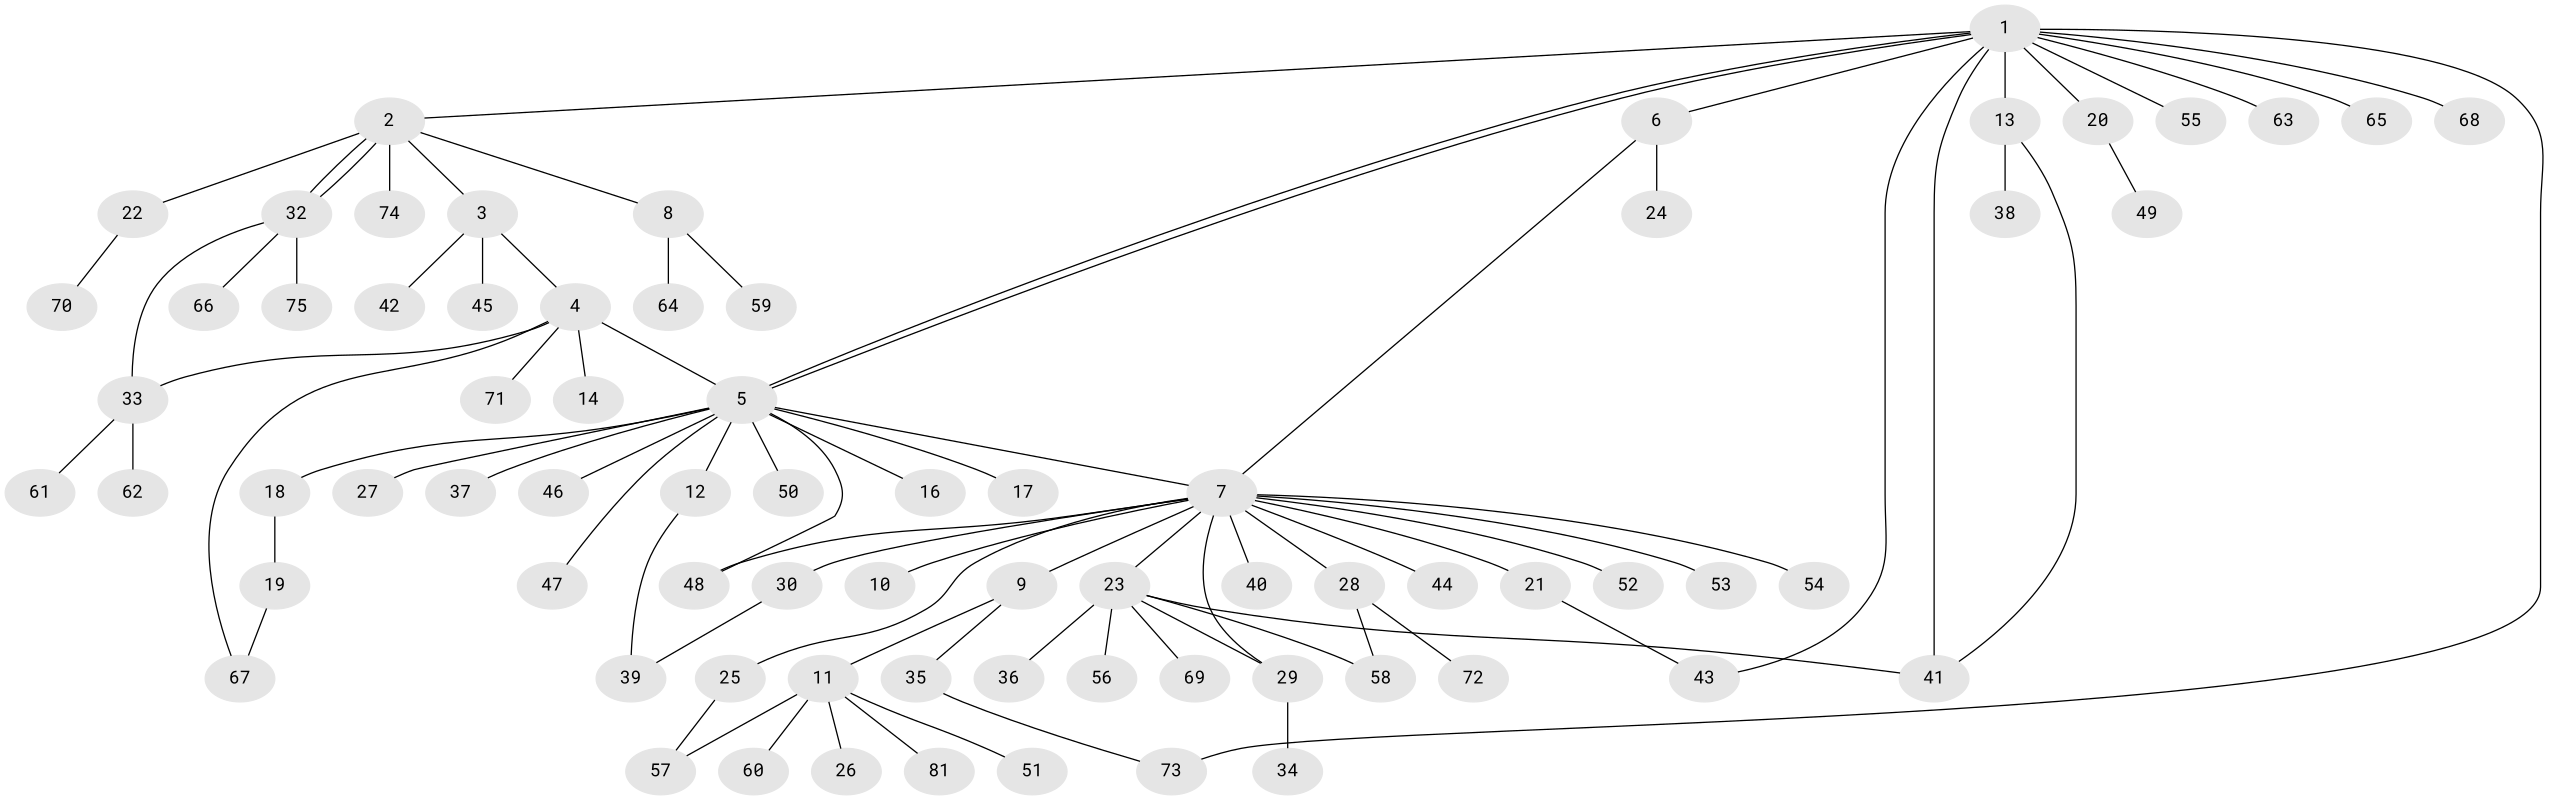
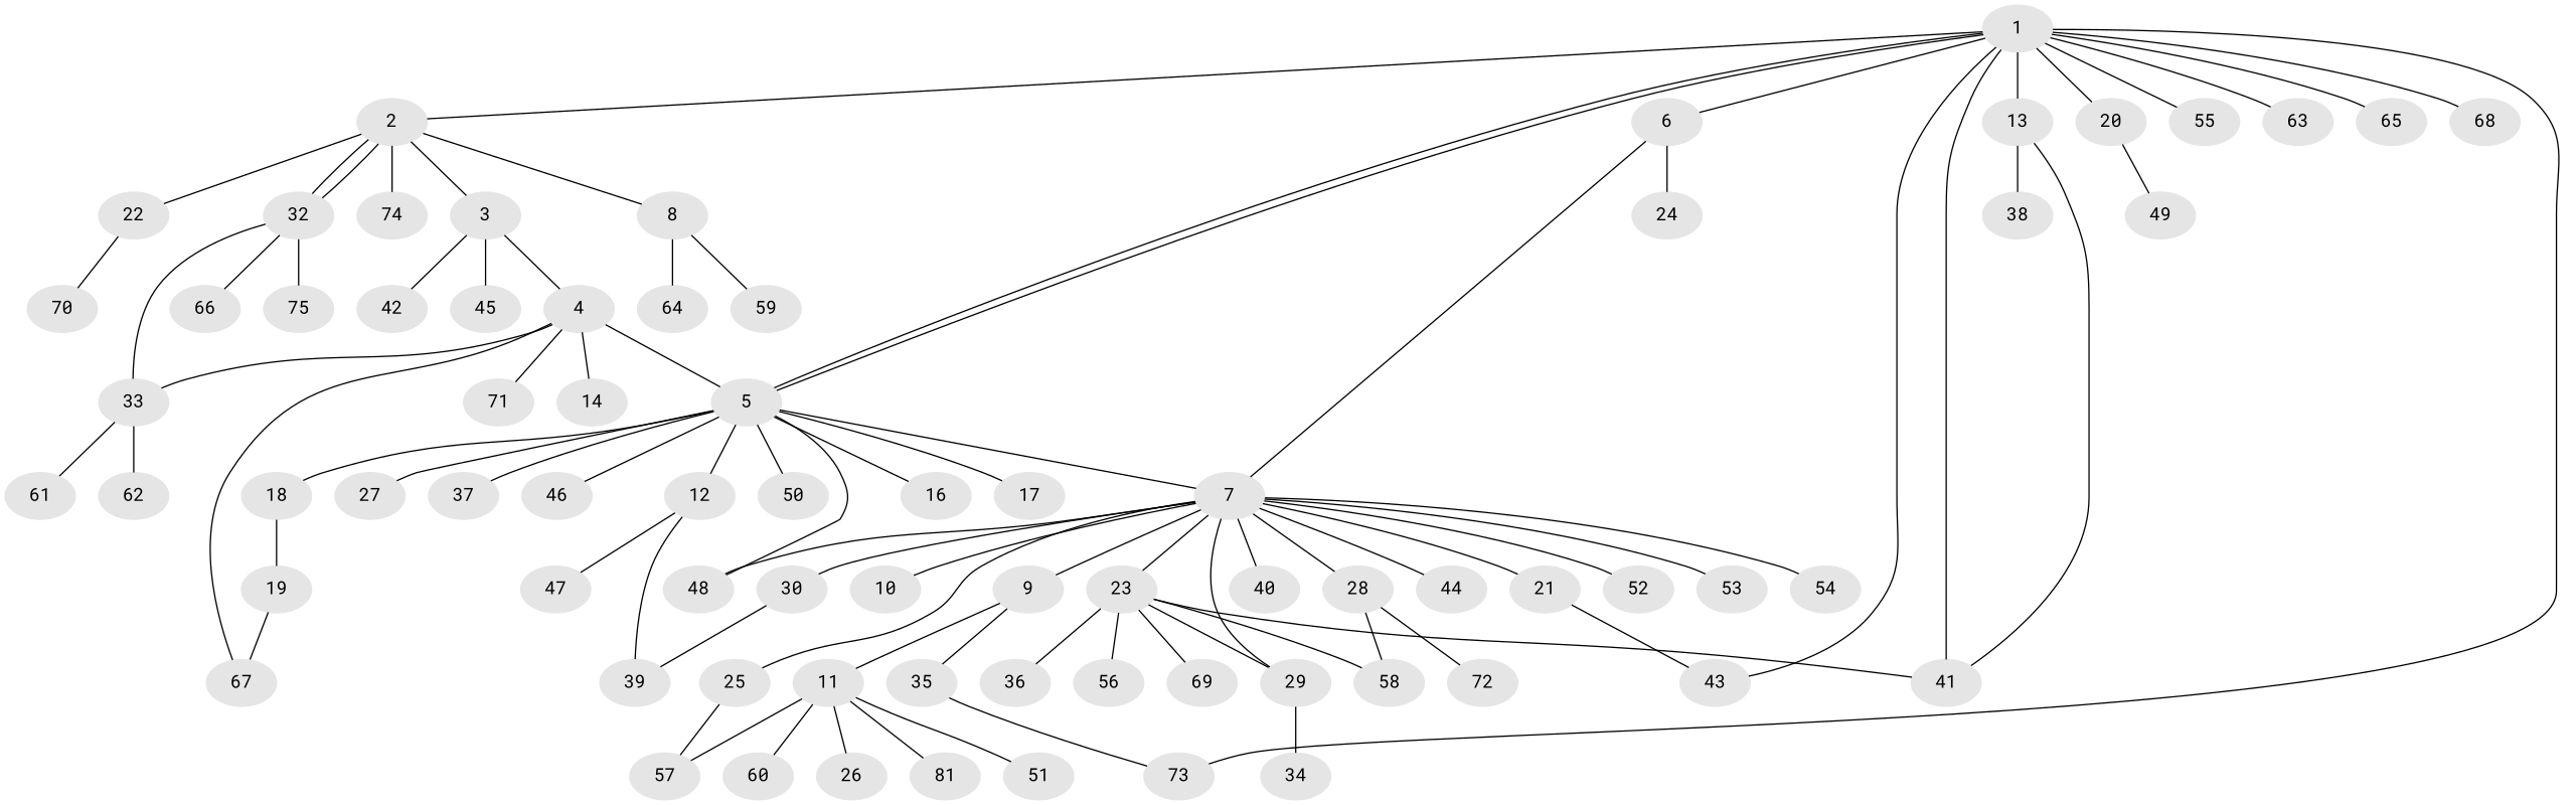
  graph {
    fontname="Roboto Mono"
    node [color=gray90 fontname="Roboto Mono" style=filled]
    edge [fontname="Roboto Mono"]
    1
    2
    5
    6
    13
    20
    41
    43
    55
    63
    65
    68
    73
    3
    8
    22
    32
    74
    7
    12
    16
    17
    18
    27
    37
    46
    47
    48
    50
    24
    38
    49
    4
    42
    45
    59
    64
    70
    33
    66
    75
    14
    67
    71
    61
    62
    9
    10
    21
    23
    25
    28
    29
    30
    40
    44
    52
    53
    54
    39
    19
    11
    35
    36
    56
    58
    69
    57
    72
    34
    26
    n72 [label=81]
    51
    60
    1 -- 2
    1 -- 5
    1 -- 5
    1 -- 6
    1 -- 13
    1 -- 20
    1 -- 41
    1 -- 43
    1 -- 55
    1 -- 63
    1 -- 65
    1 -- 68
    1 -- 73
    2 -- 3
    2 -- 8
    2 -- 22
    2 -- 32
    2 -- 32
    2 -- 74
    5 -- 7
    5 -- 12
    5 -- 16
    5 -- 17
    5 -- 18
    5 -- 27
    5 -- 37
    5 -- 46
-   5 -- 47
+   12 -- 47
    5 -- 48
    5 -- 50
    6 -- 7
    6 -- 24
    13 -- 41
    13 -- 38
    20 -- 49
    3 -- 4
    3 -- 42
    3 -- 45
    8 -- 59
    8 -- 64
    22 -- 70
    32 -- 33
    32 -- 66
    32 -- 75
    7 -- 48
    7 -- 9
    7 -- 10
    7 -- 21
    7 -- 23
    7 -- 25
    7 -- 28
    7 -- 29
    7 -- 30
    7 -- 40
    7 -- 44
    7 -- 52
    7 -- 53
    7 -- 54
    12 -- 39
    18 -- 19
    4 -- 5
    4 -- 33
    4 -- 14
    4 -- 67
    4 -- 71
    33 -- 61
    33 -- 62
    9 -- 11
    9 -- 35
    21 -- 43
    23 -- 41
    23 -- 29
    23 -- 36
    23 -- 56
    23 -- 58
    23 -- 69
    25 -- 57
    28 -- 58
    28 -- 72
    29 -- 34
    30 -- 39
    19 -- 67
    11 -- 57
    11 -- 26
    11 -- n72
    11 -- 51
    11 -- 60
    35 -- 73
  }
